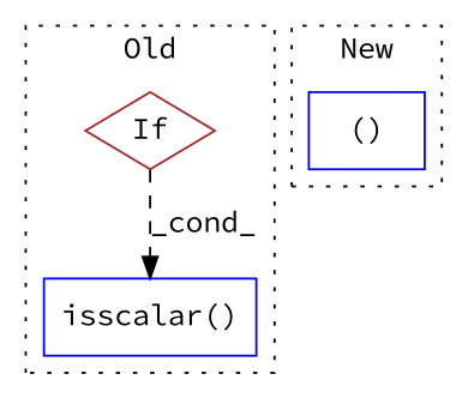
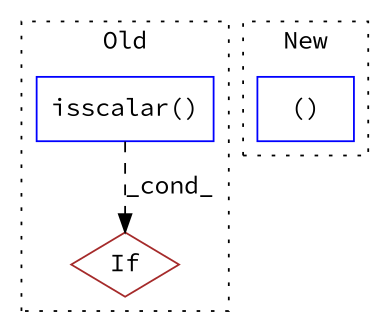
  digraph {
    fontname="Source Code Pro"
    node [shape=box color=blue fontname="Source Code Pro"]
    n1 [a=75 l="12,1" label="isscalar()" s="18088,18101"]
    n2 [a=96 l=3 label=If s=17950 shape=diamond color=brown]
    n3 [a=54 l=38 label="()" s=17369]
    subgraph cluster_1 {
      label=Old
      style=dotted
      n1
      n2
    }
    subgraph cluster_2 {
      label=New
      style=dotted
      n3
    }
-   n2 -> n1 [label=_cond_ style=dashed arrowhead=normal fontname="Source Code Pro"]
+   n1 -> n2 [label=_cond_ style=dashed arrowhead=normal fontname="Source Code Pro"]
  }
